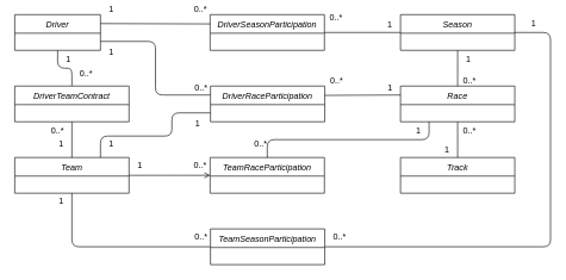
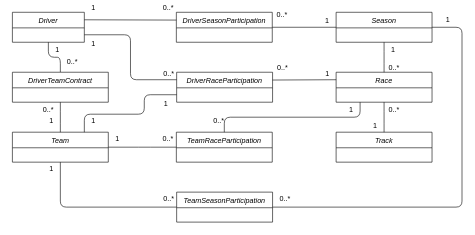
  <mxCell id="0" />
  <mxCell id="1" parent="0" />
  <mxCell id="2" value="Driver" style="swimlane;fontStyle=2;align=center;verticalAlign=top;childLayout=stackLayout;horizontal=1;startSize=26;horizontalStack=0;resizeParent=1;resizeLast=0;collapsible=1;marginBottom=0;rounded=0;shadow=0;strokeWidth=1;" parent="1" vertex="1"><mxGeometry x="20" y="20" width="120" height="50" as="geometry"><mxRectangle x="230" y="140" width="160" height="26" as="alternateBounds" /></mxGeometry></mxCell>
  <mxCell id="3" value="" style="endArrow=none;shadow=0;strokeWidth=1;rounded=1;endFill=0;edgeStyle=elbowEdgeStyle;elbow=vertical;entryX=0.5;entryY=0;entryDx=0;entryDy=0;" parent="1" source="2" target="7" edge="1"><mxGeometry x="0.5" y="41" relative="1" as="geometry"><mxPoint x="190" y="92" as="sourcePoint" /><mxPoint x="318" y="89" as="targetPoint" /><mxPoint x="-40" y="32" as="offset" /></mxGeometry></mxCell>
  <mxCell id="4" value="1" style="resizable=0;align=left;verticalAlign=bottom;labelBackgroundColor=none;fontSize=12;" parent="3" connectable="0" vertex="1"><mxGeometry x="-1" relative="1" as="geometry"><mxPoint x="10" y="20" as="offset" /></mxGeometry></mxCell>
  <mxCell id="5" value="0..*" style="resizable=0;align=right;verticalAlign=bottom;labelBackgroundColor=none;fontSize=12;" parent="3" connectable="0" vertex="1"><mxGeometry x="1" relative="1" as="geometry"><mxPoint x="30" y="-10" as="offset" /></mxGeometry></mxCell>
  <mxCell id="6" value="Team" style="swimlane;fontStyle=2;align=center;verticalAlign=top;childLayout=stackLayout;horizontal=1;startSize=26;horizontalStack=0;resizeParent=1;resizeLast=0;collapsible=1;marginBottom=0;rounded=0;shadow=0;strokeWidth=1;" vertex="1" parent="1"><mxGeometry x="20" y="220" width="160" height="50" as="geometry"><mxRectangle x="230" y="140" width="160" height="26" as="alternateBounds" /></mxGeometry></mxCell>
  <mxCell id="7" value="DriverTeamContract" style="swimlane;fontStyle=2;align=center;verticalAlign=top;childLayout=stackLayout;horizontal=1;startSize=26;horizontalStack=0;resizeParent=1;resizeLast=0;collapsible=1;marginBottom=0;rounded=0;shadow=0;strokeWidth=1;" vertex="1" parent="1"><mxGeometry x="20" y="120" width="160" height="50" as="geometry"><mxRectangle x="230" y="140" width="160" height="26" as="alternateBounds" /></mxGeometry></mxCell>
  <mxCell id="8" value="Season" style="swimlane;fontStyle=2;align=center;verticalAlign=top;childLayout=stackLayout;horizontal=1;startSize=26;horizontalStack=0;resizeParent=1;resizeLast=0;collapsible=1;marginBottom=0;rounded=0;shadow=0;strokeWidth=1;" vertex="1" parent="1"><mxGeometry x="560" y="20" width="160" height="50" as="geometry"><mxRectangle x="230" y="140" width="160" height="26" as="alternateBounds" /></mxGeometry></mxCell>
  <mxCell id="9" value="Race" style="swimlane;fontStyle=2;align=center;verticalAlign=top;childLayout=stackLayout;horizontal=1;startSize=26;horizontalStack=0;resizeParent=1;resizeLast=0;collapsible=1;marginBottom=0;rounded=0;shadow=0;strokeWidth=1;" vertex="1" parent="1"><mxGeometry x="560" y="120" width="160" height="50" as="geometry"><mxRectangle x="230" y="140" width="160" height="26" as="alternateBounds" /></mxGeometry></mxCell>
  <mxCell id="10" value="Track" style="swimlane;fontStyle=2;align=center;verticalAlign=top;childLayout=stackLayout;horizontal=1;startSize=26;horizontalStack=0;resizeParent=1;resizeLast=0;collapsible=1;marginBottom=0;rounded=0;shadow=0;strokeWidth=1;" vertex="1" parent="1"><mxGeometry x="560" y="220" width="160" height="50" as="geometry"><mxRectangle x="230" y="140" width="160" height="26" as="alternateBounds" /></mxGeometry></mxCell>
  <mxCell id="11" value="" style="endArrow=none;shadow=0;strokeWidth=1;rounded=1;endFill=0;edgeStyle=elbowEdgeStyle;elbow=vertical;entryX=0.5;entryY=1;entryDx=0;entryDy=0;exitX=0.5;exitY=0;exitDx=0;exitDy=0;" edge="1" parent="1" source="6" target="7"><mxGeometry x="0.5" y="41" relative="1" as="geometry"><mxPoint x="300" y="350" as="sourcePoint" /><mxPoint x="300" y="480" as="targetPoint" /><mxPoint x="-40" y="32" as="offset" /></mxGeometry></mxCell>
  <mxCell id="12" value="1" style="resizable=0;align=left;verticalAlign=bottom;labelBackgroundColor=none;fontSize=12;" connectable="0" vertex="1" parent="11"><mxGeometry x="-1" relative="1" as="geometry"><mxPoint x="-20" y="-10" as="offset" /></mxGeometry></mxCell>
  <mxCell id="13" value="0..*" style="resizable=0;align=right;verticalAlign=bottom;labelBackgroundColor=none;fontSize=12;" connectable="0" vertex="1" parent="11"><mxGeometry x="1" relative="1" as="geometry"><mxPoint x="-10" y="20" as="offset" /></mxGeometry></mxCell>
  <mxCell id="14" value="DriverSeasonParticipation" style="swimlane;fontStyle=2;align=center;verticalAlign=top;childLayout=stackLayout;horizontal=1;startSize=26;horizontalStack=0;resizeParent=1;resizeLast=0;collapsible=1;marginBottom=0;rounded=0;shadow=0;strokeWidth=1;" vertex="1" parent="1"><mxGeometry x="293.5" y="20" width="160" height="50" as="geometry"><mxRectangle x="230" y="140" width="160" height="26" as="alternateBounds" /></mxGeometry></mxCell>
  <mxCell id="15" value="" style="endArrow=none;shadow=0;strokeWidth=1;rounded=1;endFill=0;edgeStyle=elbowEdgeStyle;elbow=vertical;entryX=0;entryY=0.25;entryDx=0;entryDy=0;exitX=1;exitY=0.25;exitDx=0;exitDy=0;" edge="1" parent="1" source="2" target="14"><mxGeometry x="0.5" y="41" relative="1" as="geometry"><mxPoint x="120" y="80" as="sourcePoint" /><mxPoint x="120" y="210" as="targetPoint" /><mxPoint x="-40" y="32" as="offset" /></mxGeometry></mxCell>
  <mxCell id="16" value="1" style="resizable=0;align=left;verticalAlign=bottom;labelBackgroundColor=none;fontSize=12;" connectable="0" vertex="1" parent="15"><mxGeometry x="-1" relative="1" as="geometry"><mxPoint x="10" y="-12" as="offset" /></mxGeometry></mxCell>
  <mxCell id="17" value="0..*" style="resizable=0;align=right;verticalAlign=bottom;labelBackgroundColor=none;fontSize=12;" connectable="0" vertex="1" parent="15"><mxGeometry x="1" relative="1" as="geometry"><mxPoint x="-3" y="-12" as="offset" /></mxGeometry></mxCell>
  <mxCell id="18" value="" style="endArrow=none;shadow=0;strokeWidth=1;rounded=1;endFill=0;edgeStyle=elbowEdgeStyle;elbow=vertical;entryX=1;entryY=0.5;entryDx=0;entryDy=0;exitX=0;exitY=0.5;exitDx=0;exitDy=0;" edge="1" parent="1" source="8" target="14"><mxGeometry x="0.5" y="41" relative="1" as="geometry"><mxPoint x="270" y="130" as="sourcePoint" /><mxPoint x="304" y="43" as="targetPoint" /><mxPoint x="-40" y="32" as="offset" /></mxGeometry></mxCell>
  <mxCell id="19" value="1" style="resizable=0;align=left;verticalAlign=bottom;labelBackgroundColor=none;fontSize=12;" connectable="0" vertex="1" parent="18"><mxGeometry x="-1" relative="1" as="geometry"><mxPoint x="-20" y="-2" as="offset" /></mxGeometry></mxCell>
  <mxCell id="20" value="0..*" style="resizable=0;align=right;verticalAlign=bottom;labelBackgroundColor=none;fontSize=12;" connectable="0" vertex="1" parent="18"><mxGeometry x="1" relative="1" as="geometry"><mxPoint x="27" y="-12" as="offset" /></mxGeometry></mxCell>
  <mxCell id="21" value="DriverRaceParticipation" style="swimlane;fontStyle=2;align=center;verticalAlign=top;childLayout=stackLayout;horizontal=1;startSize=26;horizontalStack=0;resizeParent=1;resizeLast=0;collapsible=1;marginBottom=0;rounded=0;shadow=0;strokeWidth=1;" vertex="1" parent="1"><mxGeometry x="294" y="120" width="160" height="50" as="geometry"><mxRectangle x="230" y="140" width="160" height="26" as="alternateBounds" /></mxGeometry></mxCell>
  <mxCell id="22" value="" style="endArrow=none;shadow=0;strokeWidth=1;rounded=1;endFill=0;edgeStyle=elbowEdgeStyle;elbow=vertical;entryX=1;entryY=0.25;entryDx=0;entryDy=0;exitX=0;exitY=0.25;exitDx=0;exitDy=0;" edge="1" parent="1" source="9" target="21"><mxGeometry x="0.5" y="41" relative="1" as="geometry"><mxPoint x="560" y="33" as="sourcePoint" /><mxPoint x="464" y="43" as="targetPoint" /><mxPoint x="-40" y="32" as="offset" /></mxGeometry></mxCell>
  <mxCell id="23" value="1" style="resizable=0;align=left;verticalAlign=bottom;labelBackgroundColor=none;fontSize=12;" connectable="0" vertex="1" parent="22"><mxGeometry x="-1" relative="1" as="geometry"><mxPoint x="-20" y="-2" as="offset" /></mxGeometry></mxCell>
  <mxCell id="24" value="0..*" style="resizable=0;align=right;verticalAlign=bottom;labelBackgroundColor=none;fontSize=12;" connectable="0" vertex="1" parent="22"><mxGeometry x="1" relative="1" as="geometry"><mxPoint x="27" y="-12" as="offset" /></mxGeometry></mxCell>
  <mxCell id="25" value="" style="endArrow=none;shadow=0;strokeWidth=1;rounded=1;endFill=0;edgeStyle=orthogonalEdgeStyle;elbow=vertical;entryX=0;entryY=0.25;entryDx=0;entryDy=0;exitX=1;exitY=0.75;exitDx=0;exitDy=0;" edge="1" parent="1" source="2" target="21"><mxGeometry x="0.5" y="41" relative="1" as="geometry"><mxPoint x="180" y="90" as="sourcePoint" /><mxPoint x="284" y="165" as="targetPoint" /><mxPoint x="-40" y="32" as="offset" /></mxGeometry></mxCell>
  <mxCell id="26" value="1" style="resizable=0;align=left;verticalAlign=bottom;labelBackgroundColor=none;fontSize=12;" connectable="0" vertex="1" parent="25"><mxGeometry x="-1" relative="1" as="geometry"><mxPoint x="10" y="23" as="offset" /></mxGeometry></mxCell>
  <mxCell id="27" value="0..*" style="resizable=0;align=right;verticalAlign=bottom;labelBackgroundColor=none;fontSize=12;" connectable="0" vertex="1" parent="25"><mxGeometry x="1" relative="1" as="geometry"><mxPoint x="-3" y="-2" as="offset" /></mxGeometry></mxCell>
  <mxCell id="28" value="" style="endArrow=none;shadow=0;strokeWidth=1;rounded=1;endFill=0;edgeStyle=elbowEdgeStyle;elbow=vertical;entryX=0.5;entryY=1;entryDx=0;entryDy=0;exitX=0.5;exitY=0;exitDx=0;exitDy=0;" edge="1" parent="1" source="10" target="9"><mxGeometry x="0.5" y="41" relative="1" as="geometry"><mxPoint x="476" y="274.53" as="sourcePoint" /><mxPoint x="380" y="274.53" as="targetPoint" /><mxPoint x="-40" y="32" as="offset" /></mxGeometry></mxCell>
  <mxCell id="29" value="1" style="resizable=0;align=left;verticalAlign=bottom;labelBackgroundColor=none;fontSize=12;" connectable="0" vertex="1" parent="28"><mxGeometry x="-1" relative="1" as="geometry"><mxPoint x="-20" y="-2" as="offset" /></mxGeometry></mxCell>
  <mxCell id="30" value="0..*" style="resizable=0;align=right;verticalAlign=bottom;labelBackgroundColor=none;fontSize=12;" connectable="0" vertex="1" parent="28"><mxGeometry x="1" relative="1" as="geometry"><mxPoint x="27" y="21" as="offset" /></mxGeometry></mxCell>
  <mxCell id="31" value="" style="endArrow=none;shadow=0;strokeWidth=1;rounded=1;endFill=0;edgeStyle=elbowEdgeStyle;elbow=vertical;exitX=0.5;exitY=1;exitDx=0;exitDy=0;entryX=0.5;entryY=0;entryDx=0;entryDy=0;" edge="1" parent="1" source="8" target="9"><mxGeometry x="0.5" y="41" relative="1" as="geometry"><mxPoint x="420" y="315" as="sourcePoint" /><mxPoint x="630" y="120" as="targetPoint" /><mxPoint x="-40" y="32" as="offset" /></mxGeometry></mxCell>
  <mxCell id="32" value="1" style="resizable=0;align=left;verticalAlign=bottom;labelBackgroundColor=none;fontSize=12;" connectable="0" vertex="1" parent="31"><mxGeometry x="-1" relative="1" as="geometry"><mxPoint x="10" y="20" as="offset" /></mxGeometry></mxCell>
  <mxCell id="33" value="0..*" style="resizable=0;align=right;verticalAlign=bottom;labelBackgroundColor=none;fontSize=12;" connectable="0" vertex="1" parent="31"><mxGeometry x="1" relative="1" as="geometry"><mxPoint x="27" as="offset" /></mxGeometry></mxCell>
  <mxCell id="34" value="TeamSeasonParticipation" style="swimlane;fontStyle=2;align=center;verticalAlign=top;childLayout=stackLayout;horizontal=1;startSize=26;horizontalStack=0;resizeParent=1;resizeLast=0;collapsible=1;marginBottom=0;rounded=0;shadow=0;strokeWidth=1;" vertex="1" parent="1"><mxGeometry x="294" y="320" width="160" height="50" as="geometry"><mxRectangle x="230" y="140" width="160" height="26" as="alternateBounds" /></mxGeometry></mxCell>
  <mxCell id="35" value="" style="endArrow=none;shadow=0;strokeWidth=1;rounded=1;endFill=0;edgeStyle=elbowEdgeStyle;elbow=vertical;entryX=0;entryY=0.5;entryDx=0;entryDy=0;exitX=0.5;exitY=1;exitDx=0;exitDy=0;" edge="1" parent="1" source="6" target="34"><mxGeometry x="0.5" y="41" relative="1" as="geometry"><mxPoint x="189.5" y="340.05" as="sourcePoint" /><mxPoint x="293.5" y="340.05" as="targetPoint" /><mxPoint x="-40" y="32" as="offset" /><Array as="points"><mxPoint x="200" y="345" /></Array></mxGeometry></mxCell>
  <mxCell id="36" value="1" style="resizable=0;align=left;verticalAlign=bottom;labelBackgroundColor=none;fontSize=12;" connectable="0" vertex="1" parent="35"><mxGeometry x="-1" relative="1" as="geometry"><mxPoint x="-20" y="20" as="offset" /></mxGeometry></mxCell>
  <mxCell id="37" value="0..*" style="resizable=0;align=right;verticalAlign=bottom;labelBackgroundColor=none;fontSize=12;" connectable="0" vertex="1" parent="35"><mxGeometry x="1" relative="1" as="geometry"><mxPoint x="-3" y="-5" as="offset" /></mxGeometry></mxCell>
  <mxCell id="38" value="" style="endArrow=none;shadow=0;strokeWidth=1;rounded=1;endFill=0;edgeStyle=orthogonalEdgeStyle;elbow=vertical;entryX=1;entryY=0.5;entryDx=0;entryDy=0;exitX=1;exitY=0.5;exitDx=0;exitDy=0;" edge="1" parent="1" source="34" target="8"><mxGeometry relative="1" as="geometry"><mxPoint x="480" y="390" as="sourcePoint" /><mxPoint x="584" y="390" as="targetPoint" /><Array as="points"><mxPoint x="770" y="345" /><mxPoint x="770" y="45" /></Array></mxGeometry></mxCell>
  <mxCell id="39" value="0..*" style="resizable=0;align=left;verticalAlign=bottom;labelBackgroundColor=none;fontSize=12;" connectable="0" vertex="1" parent="38"><mxGeometry x="-1" relative="1" as="geometry"><mxPoint x="10" y="-5" as="offset" /></mxGeometry></mxCell>
  <mxCell id="40" value="1" style="resizable=0;align=right;verticalAlign=bottom;labelBackgroundColor=none;fontSize=12;" connectable="0" vertex="1" parent="38"><mxGeometry x="1" relative="1" as="geometry"><mxPoint x="31" y="-5" as="offset" /></mxGeometry></mxCell>
  <mxCell id="41" value="TeamRaceParticipation" style="swimlane;fontStyle=2;align=center;verticalAlign=top;childLayout=stackLayout;horizontal=1;startSize=26;horizontalStack=0;resizeParent=1;resizeLast=0;collapsible=1;marginBottom=0;rounded=0;shadow=0;strokeWidth=1;" vertex="1" parent="1"><mxGeometry x="293.5" y="220" width="160" height="50" as="geometry"><mxRectangle x="230" y="140" width="160" height="26" as="alternateBounds" /></mxGeometry></mxCell>
- <mxCell id="42" value="" style="endArrow=open;shadow=0;strokeWidth=1;rounded=1;endFill=0;edgeStyle=orthogonalEdgeStyle;elbow=vertical;entryX=0;entryY=0.5;entryDx=0;entryDy=0;exitX=1;exitY=0.5;exitDx=0;exitDy=0;" edge="1" parent="1" source="6" target="41"><mxGeometry x="0.5" y="41" relative="1" as="geometry"><mxPoint x="140" y="340" as="sourcePoint" /><mxPoint x="304" y="365" as="targetPoint" /><mxPoint x="-40" y="32" as="offset" /><Array as="points"><mxPoint x="240" y="245" /><mxPoint x="240" y="245" /></Array></mxGeometry></mxCell>
+ <mxCell id="42" value="" style="endArrow=none;shadow=0;strokeWidth=1;rounded=1;endFill=0;edgeStyle=orthogonalEdgeStyle;elbow=vertical;entryX=0;entryY=0.5;entryDx=0;entryDy=0;exitX=1;exitY=0.5;exitDx=0;exitDy=0;" edge="1" parent="1" source="6" target="41"><mxGeometry x="0.5" y="41" relative="1" as="geometry"><mxPoint x="140" y="340" as="sourcePoint" /><mxPoint x="304" y="365" as="targetPoint" /><mxPoint x="-40" y="32" as="offset" /><Array as="points"><mxPoint x="240" y="245" /><mxPoint x="240" y="245" /></Array></mxGeometry></mxCell>
  <mxCell id="43" value="1" style="resizable=0;align=left;verticalAlign=bottom;labelBackgroundColor=none;fontSize=12;" connectable="0" vertex="1" parent="42"><mxGeometry x="-1" relative="1" as="geometry"><mxPoint x="10" y="-5" as="offset" /></mxGeometry></mxCell>
  <mxCell id="44" value="0..*" style="resizable=0;align=right;verticalAlign=bottom;labelBackgroundColor=none;fontSize=12;" connectable="0" vertex="1" parent="42"><mxGeometry x="1" relative="1" as="geometry"><mxPoint x="-4" y="-5" as="offset" /></mxGeometry></mxCell>
  <mxCell id="45" value="" style="endArrow=none;shadow=0;strokeWidth=1;rounded=1;endFill=0;edgeStyle=elbowEdgeStyle;elbow=vertical;entryX=0.5;entryY=0;entryDx=0;entryDy=0;exitX=0.25;exitY=1;exitDx=0;exitDy=0;" edge="1" parent="1" source="9" target="41"><mxGeometry x="0.5" y="41" relative="1" as="geometry"><mxPoint x="560" y="143" as="sourcePoint" /><mxPoint x="464" y="143" as="targetPoint" /><mxPoint x="-40" y="32" as="offset" /><Array as="points" /></mxGeometry></mxCell>
  <mxCell id="46" value="1" style="resizable=0;align=left;verticalAlign=bottom;labelBackgroundColor=none;fontSize=12;" connectable="0" vertex="1" parent="45"><mxGeometry x="-1" relative="1" as="geometry"><mxPoint x="-20" y="20" as="offset" /></mxGeometry></mxCell>
  <mxCell id="47" value="0..*" style="resizable=0;align=right;verticalAlign=bottom;labelBackgroundColor=none;fontSize=12;" connectable="0" vertex="1" parent="45"><mxGeometry x="1" relative="1" as="geometry"><mxPoint x="1" y="-12" as="offset" /></mxGeometry></mxCell>
  <mxCell id="48" value="" style="endArrow=none;shadow=0;strokeWidth=1;rounded=1;endFill=0;edgeStyle=orthogonalEdgeStyle;elbow=vertical;entryX=0;entryY=0.75;entryDx=0;entryDy=0;exitX=0.75;exitY=0;exitDx=0;exitDy=0;" edge="1" parent="1" source="6" target="21"><mxGeometry x="0.5" y="41" relative="1" as="geometry"><mxPoint x="570" y="143" as="sourcePoint" /><mxPoint x="464" y="143" as="targetPoint" /><mxPoint x="-40" y="32" as="offset" /><Array as="points"><mxPoint x="140" y="190" /><mxPoint x="240" y="190" /><mxPoint x="240" y="158" /></Array></mxGeometry></mxCell>
  <mxCell id="49" value="1" style="resizable=0;align=left;verticalAlign=bottom;labelBackgroundColor=none;fontSize=12;" connectable="0" vertex="1" parent="48"><mxGeometry x="-1" relative="1" as="geometry"><mxPoint x="10" y="-10" as="offset" /></mxGeometry></mxCell>
  <mxCell id="50" value="1" style="resizable=0;align=right;verticalAlign=bottom;labelBackgroundColor=none;fontSize=12;" connectable="0" vertex="1" parent="48"><mxGeometry x="1" relative="1" as="geometry"><mxPoint x="-14" y="23" as="offset" /></mxGeometry></mxCell>
